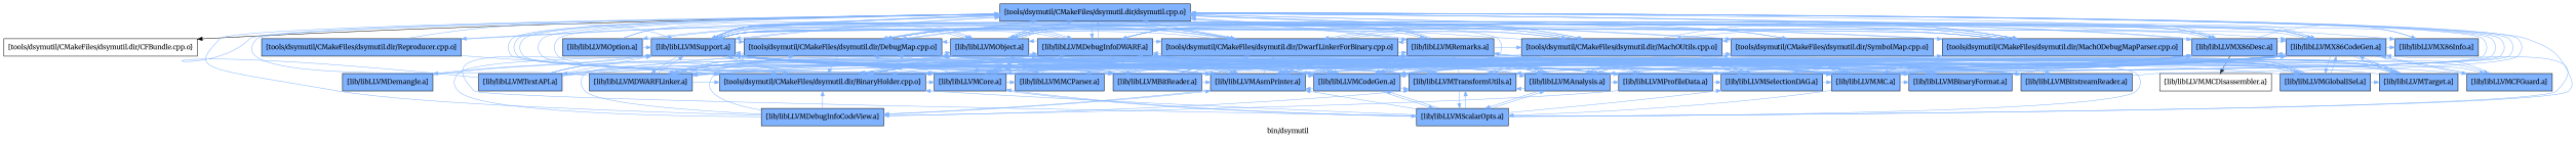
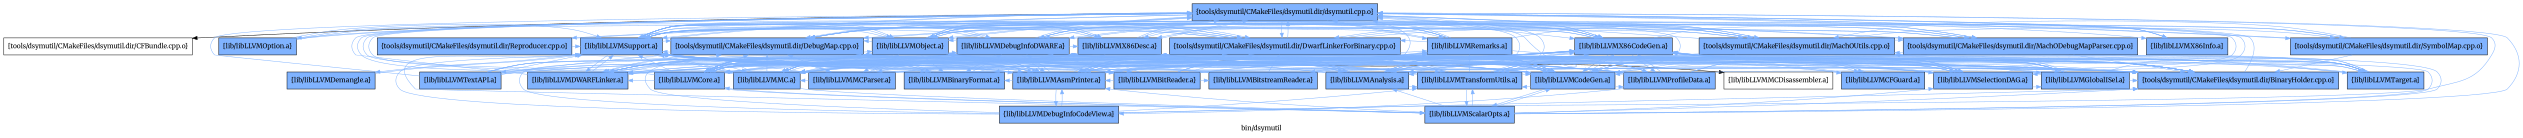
  digraph {
    fontname=Merriweather
    label="bin/dsymutil"
    rankdir=TB
    node [fillcolor="0.600000 0.5 1" fontname=Merriweather group=1 shape=box style=filled]
    edge [fontname=Merriweather color="0.600000 0.5 1"]
    n1 [label="{tools/dsymutil/CMakeFiles/dsymutil.dir/dsymutil.cpp.o}"]
    n2 [group=0 label="{tools/dsymutil/CMakeFiles/dsymutil.dir/CFBundle.cpp.o}" fillcolor="" style=""]
    n3 [label="{tools/dsymutil/CMakeFiles/dsymutil.dir/DebugMap.cpp.o}"]
    n4 [label="{tools/dsymutil/CMakeFiles/dsymutil.dir/DwarfLinkerForBinary.cpp.o}"]
    n5 [label="{tools/dsymutil/CMakeFiles/dsymutil.dir/MachODebugMapParser.cpp.o}"]
    n6 [label="{tools/dsymutil/CMakeFiles/dsymutil.dir/MachOUtils.cpp.o}"]
    n7 [label="{tools/dsymutil/CMakeFiles/dsymutil.dir/Reproducer.cpp.o}"]
    n8 [label="{tools/dsymutil/CMakeFiles/dsymutil.dir/SymbolMap.cpp.o}"]
    n9 [label="{lib/libLLVMX86CodeGen.a}"]
    n10 [label="{lib/libLLVMX86Desc.a}"]
    n11 [label="{lib/libLLVMX86Info.a}"]
    n12 [label="{lib/libLLVMObject.a}"]
    n13 [label="{lib/libLLVMDebugInfoDWARF.a}"]
    n14 [label="{lib/libLLVMSupport.a}"]
    n15 [label="{lib/libLLVMOption.a}"]
    n16 [label="{lib/libLLVMRemarks.a}"]
    n17 [label="{tools/dsymutil/CMakeFiles/dsymutil.dir/BinaryHolder.cpp.o}"]
    n18 [label="{lib/libLLVMDWARFLinker.a}"]
    n19 [label="{lib/libLLVMMC.a}"]
    n20 [label="{lib/libLLVMCodeGen.a}"]
    n21 [label="{lib/libLLVMAsmPrinter.a}"]
    n22 [label="{lib/libLLVMCore.a}"]
    n23 [label="{lib/libLLVMTarget.a}"]
    n24 [label="{lib/libLLVMSelectionDAG.a}"]
    n25 [label="{lib/libLLVMAnalysis.a}"]
    n26 [label="{lib/libLLVMGlobalISel.a}"]
    n27 [label="{lib/libLLVMCFGuard.a}"]
    n28 [label="{lib/libLLVMProfileData.a}"]
    n29 [label="{lib/libLLVMTransformUtils.a}"]
    n30 [group=0 label="{lib/libLLVMMCDisassembler.a}" fillcolor="" style=""]
    n31 [label="{lib/libLLVMBinaryFormat.a}"]
    n32 [label="{lib/libLLVMBitReader.a}"]
    n33 [label="{lib/libLLVMMCParser.a}"]
    n34 [label="{lib/libLLVMTextAPI.a}"]
    n35 [label="{lib/libLLVMDemangle.a}"]
    n36 [label="{lib/libLLVMBitstreamReader.a}"]
    n37 [label="{lib/libLLVMScalarOpts.a}"]
    n38 [label="{lib/libLLVMDebugInfoCodeView.a}"]
    subgraph sub_1 {
      rank=same
      n1
    }
    subgraph sub_2 {
      rank=same
      n2
      n3
      n4
      n5
      n6
      n7
      n8
      n9
      n10
      n11
      n12
      n13
      n14
      n15
      n16
    }
    subgraph sub_3 {
      rank=same
      n17
      n18
      n19
      n20
      n21
      n22
      n23
      n24
      n25
      n26
      n27
      n28
      n29
      n30
      n31
      n32
      n33
      n34
      n35
      n36
    }
    n1 -> n2 [color=""]
    n1 -> n3
    n1 -> n4
    n1 -> n5
    n1 -> n7
    n1 -> n8
    n1 -> n9
    n1 -> n10
    n1 -> n11
    n1 -> n12
    n1 -> n13
    n1 -> n14
    n1 -> n15
    n1 -> n16
    n3 -> n1
    n3 -> n12
    n3 -> n14
    n3 -> n17
    n3 -> n32
    n4 -> n1
    n4 -> n3
    n4 -> n6
    n4 -> n8
    n4 -> n12
    n4 -> n13
    n4 -> n14
    n4 -> n16
    n4 -> n17
    n4 -> n18
    n4 -> n19
    n5 -> n1
    n5 -> n3
    n5 -> n6
    n5 -> n12
    n5 -> n14
    n5 -> n17
    n6 -> n1
    n6 -> n3
    n6 -> n4
    n6 -> n5
    n6 -> n8
    n6 -> n12
    n6 -> n14
    n6 -> n17
    n6 -> n19
    n6 -> n20
    n7 -> n1
    n7 -> n14
    n7 -> n17
    n8 -> n1
    n8 -> n6
    n8 -> n14
    n8 -> n17
    n9 -> n10
    n9 -> n11
    n9 -> n14
    n9 -> n17
    n9 -> n19
    n9 -> n20
    n9 -> n21
    n9 -> n22
    n9 -> n23
    n9 -> n24
    n9 -> n25
    n9 -> n26
    n9 -> n27
    n9 -> n28
    n9 -> n29
    n10 -> n1
    n10 -> n3
    n10 -> n9
    n10 -> n11
    n10 -> n14
    n10 -> n19
    n10 -> n30 [color=""]
    n10 -> n31
    n11 -> n14
    n12 -> n1
    n12 -> n3
    n12 -> n4
    n12 -> n5
    n12 -> n9
    n12 -> n10
    n12 -> n13
    n12 -> n14
    n12 -> n17
    n12 -> n18
    n12 -> n19
    n12 -> n21
    n12 -> n22
    n12 -> n31
    n12 -> n32
    n12 -> n33
    n12 -> n34
    n13 -> n1
    n13 -> n3
    n13 -> n4
    n13 -> n5
    n13 -> n9
    n13 -> n10
    n13 -> n12
    n13 -> n14
    n13 -> n17
    n13 -> n19
    n13 -> n21
    n13 -> n31
    n14 -> n1
    n14 -> n3
    n14 -> n4
    n14 -> n5
    n14 -> n6
    n14 -> n9
    n14 -> n10
    n14 -> n12
    n14 -> n13
    n14 -> n16
    n14 -> n17
    n14 -> n18
    n14 -> n19
    n14 -> n20
    n14 -> n21
    n14 -> n28
    n14 -> n29
    n14 -> n35
    n15 -> n1
    n15 -> n9
    n15 -> n12
    n15 -> n14
    n16 -> n1
    n16 -> n3
    n16 -> n4
    n16 -> n6
    n16 -> n12
    n16 -> n13
    n16 -> n14
    n16 -> n17
    n16 -> n19
    n16 -> n20
    n16 -> n21
    n16 -> n36
    n17 -> n1
    n17 -> n12
    n17 -> n14
    n18 -> n1
    n18 -> n3
    n18 -> n4
    n18 -> n9
    n18 -> n10
    n18 -> n13
    n18 -> n14
    n18 -> n17
    n18 -> n19
    n18 -> n20
    n18 -> n21
    n18 -> n31
    n19 -> n3
    n19 -> n9
    n19 -> n10
    n19 -> n13
    n19 -> n14
    n19 -> n17
    n19 -> n18
    n19 -> n21
    n19 -> n31
    n19 -> n37
    n20 -> n1
    n20 -> n3
    n20 -> n5
    n20 -> n9
    n20 -> n10
    n20 -> n12
    n20 -> n13
    n20 -> n14
    n20 -> n17
    n20 -> n18
    n20 -> n19
    n20 -> n21
    n20 -> n22
    n20 -> n23
    n20 -> n25
    n20 -> n28
    n20 -> n29
    n20 -> n37
    n21 -> n1
    n21 -> n3
    n21 -> n4
    n21 -> n9
    n21 -> n10
    n21 -> n13
    n21 -> n14
    n21 -> n16
    n21 -> n19
    n21 -> n20
    n21 -> n22
    n21 -> n23
    n21 -> n25
    n21 -> n31
    n21 -> n33
    n21 -> n38
    n22 -> n1
    n22 -> n3
    n22 -> n9
    n22 -> n13
    n22 -> n14
    n22 -> n16
-   n17 -> n22
+   n22 -> n17
    n22 -> n18
    n22 -> n20
    n22 -> n21
    n22 -> n24
    n22 -> n25
    n22 -> n27
    n22 -> n29
    n22 -> n31
    n22 -> n32
    n22 -> n33
    n22 -> n37
    n23 -> n9
    n23 -> n14
    n23 -> n18
    n23 -> n19
    n23 -> n20
    n23 -> n21
    n23 -> n22
    n23 -> n25
    n24 -> n1
    n24 -> n9
    n24 -> n12
    n24 -> n13
    n24 -> n14
    n24 -> n19
    n24 -> n20
    n24 -> n21
    n24 -> n22
    n24 -> n23
    n24 -> n25
    n24 -> n26
    n24 -> n29
    n25 -> n1
    n25 -> n9
    n25 -> n12
    n25 -> n14
    n25 -> n17
    n25 -> n18
    n25 -> n20
    n25 -> n21
    n25 -> n22
    n25 -> n24
    n25 -> n26
    n25 -> n28
    n25 -> n29
-   n25 -> n37
    n26 -> n9
    n26 -> n14
    n26 -> n17
    n26 -> n19
    n26 -> n20
    n26 -> n21
    n26 -> n22
    n26 -> n23
    n26 -> n24
    n26 -> n25
    n26 -> n29
    n27 -> n9
    n27 -> n14
    n27 -> n22
    n28 -> n1
    n28 -> n3
    n28 -> n9
    n28 -> n10
    n28 -> n12
    n28 -> n13
    n28 -> n14
    n28 -> n17
    n28 -> n19
    n28 -> n20
    n28 -> n22
    n28 -> n24
    n28 -> n38
    n29 -> n1
    n29 -> n9
    n29 -> n12
    n29 -> n13
    n29 -> n14
    n29 -> n16
    n29 -> n17
    n29 -> n20
    n29 -> n21
    n29 -> n22
    n29 -> n24
    n29 -> n25
    n29 -> n27
    n29 -> n37
    n31 -> n13
    n31 -> n14
    n31 -> n17
    n31 -> n22
    n32 -> n1
    n32 -> n4
    n32 -> n9
    n32 -> n12
    n32 -> n13
    n32 -> n14
    n32 -> n16
    n32 -> n17
    n32 -> n20
    n32 -> n21
    n32 -> n22
    n32 -> n25
    n32 -> n36
    n33 -> n1
    n33 -> n3
    n33 -> n9
    n33 -> n10
    n33 -> n12
    n33 -> n14
    n33 -> n17
    n33 -> n18
    n33 -> n19
    n33 -> n21
    n34 -> n1
    n34 -> n3
    n34 -> n10
    n34 -> n12
    n34 -> n13
    n34 -> n14
    n34 -> n17
    n34 -> n20
    n34 -> n29
    n35 -> n14
    n36 -> n1
    n36 -> n3
    n36 -> n4
    n36 -> n13
    n36 -> n14
    n36 -> n16
    n37 -> n1
    n37 -> n6
    n37 -> n9
    n37 -> n14
    n37 -> n17
    n37 -> n20
    n37 -> n21
    n37 -> n22
    n37 -> n24
    n37 -> n25
    n37 -> n29
    n38 -> n1
    n38 -> n12
    n38 -> n13
    n38 -> n14
    n38 -> n17
    n38 -> n21
    n38 -> n29
  }
